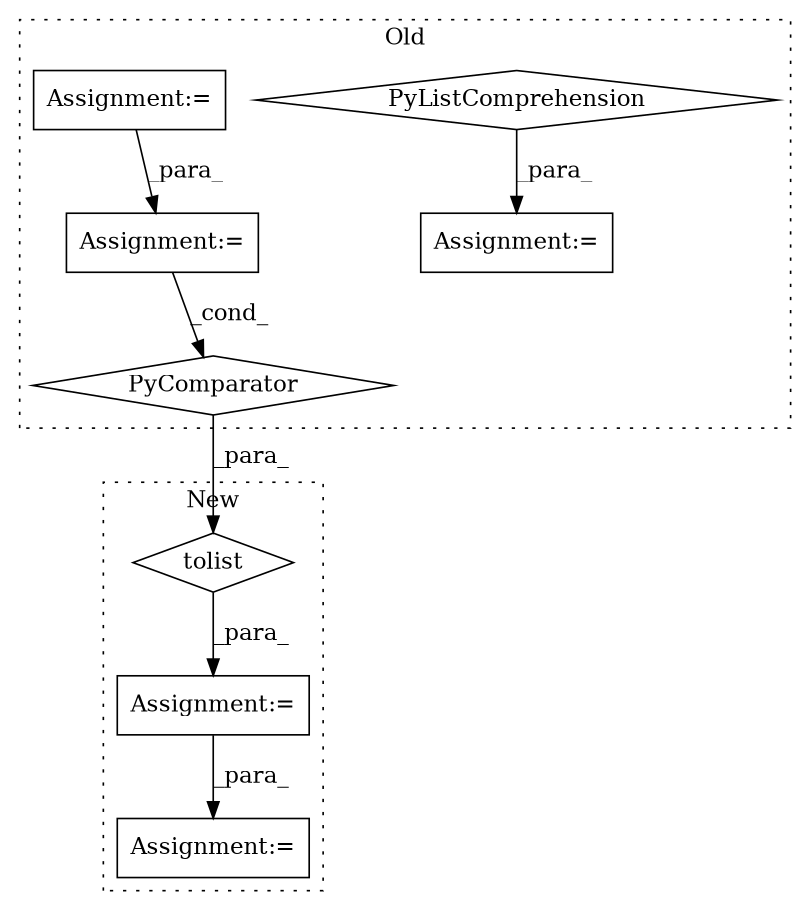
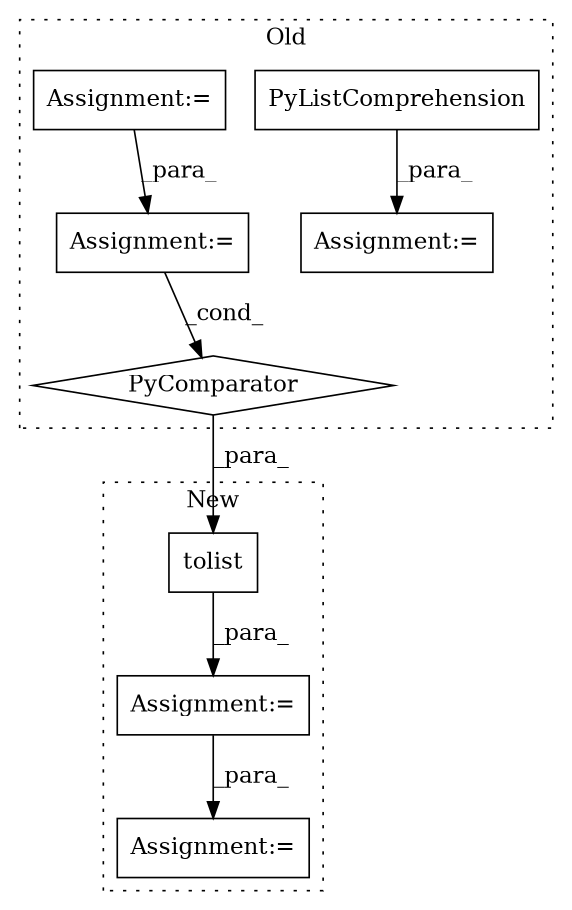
  digraph {
    node [a=7 l=30 s=2544 shape=box]
-   n1 [a=109 l=132 label=PyListComprehension s=2450 shape=diamond]
+   n1 [a=109 l=132 label=PyListComprehension s=2450]
    n2 [a=113 label=PyComparator shape=diamond]
    n3 [label="Assignment:="]
    n4 [l=1 label="Assignment:=" s=2424]
    n5 [l=4 label="Assignment:=" s=1722]
-   n6 [a=32 l=8 label=tolist s=3951 shape=diamond]
+   n6 [a=32 l=8 label=tolist s=3951]
    n7 [l=1 label="Assignment:=" s=3927]
    n8 [l=28 label="Assignment:=" s=4218]
    subgraph cluster_1 {
      label=Old
      style=dotted
      n1
      n2
      n3
      n4
      n5
    }
    subgraph cluster_2 {
      label=New
      style=dotted
      n6
      n7
      n8
    }
    n1 -> n4 [label=_para_]
    n2 -> n6 [label=_para_]
    n3 -> n2 [label=_cond_]
    n5 -> n3 [label=_para_]
    n6 -> n7 [label=_para_]
    n7 -> n8 [label=_para_]
  }
